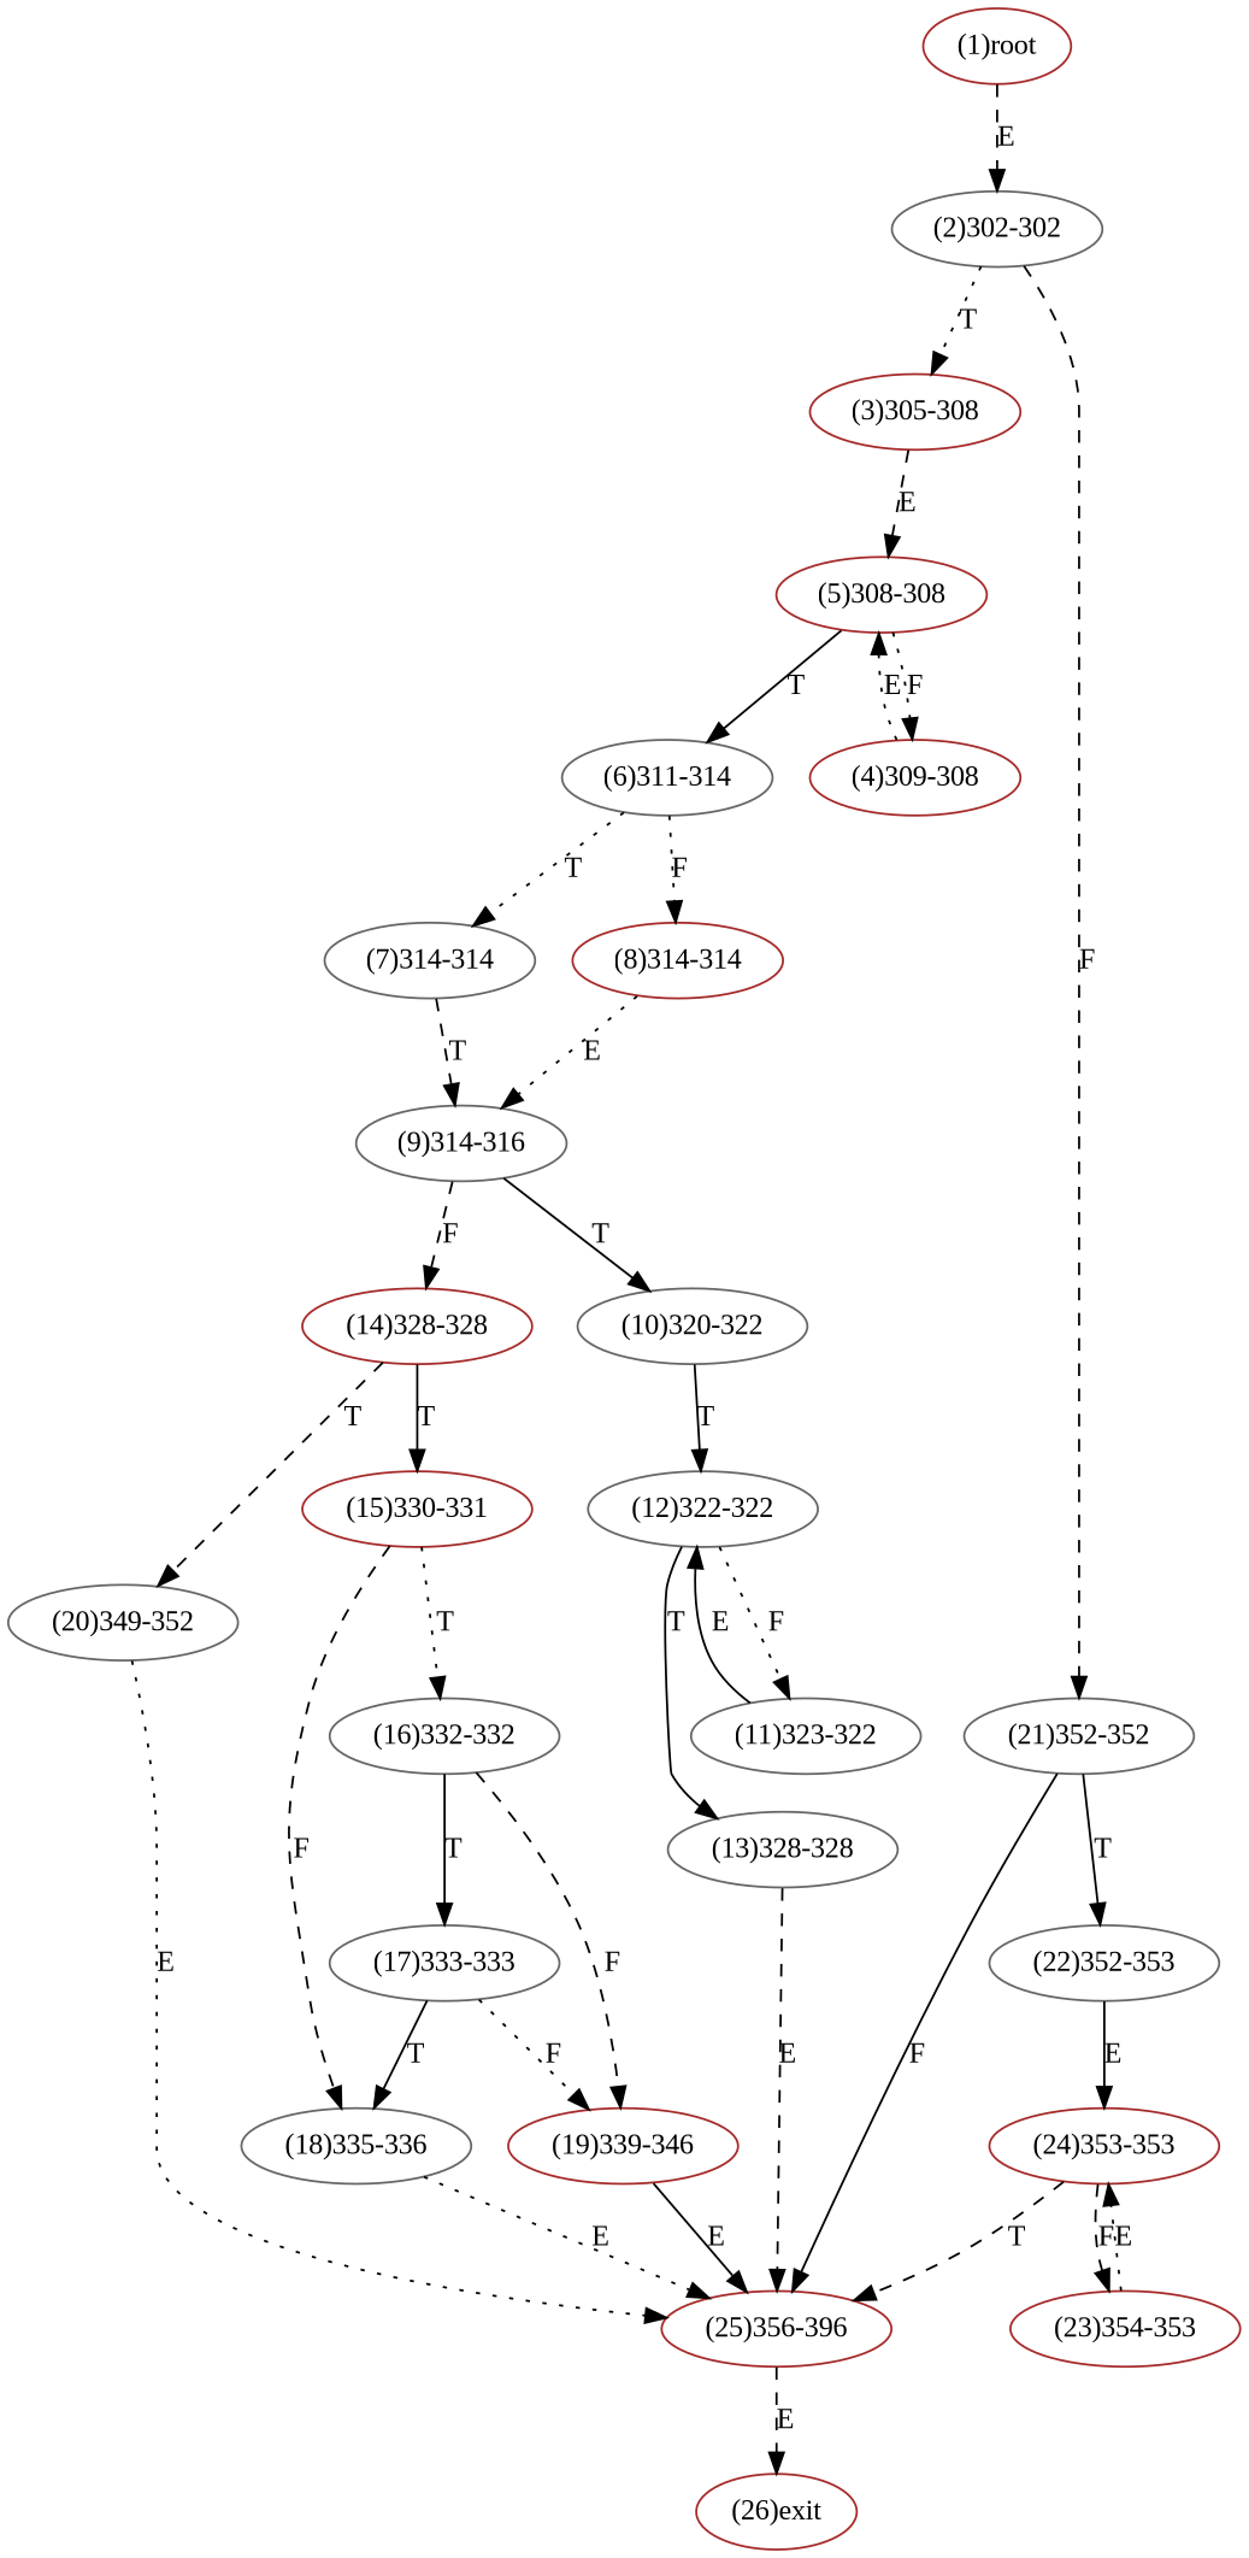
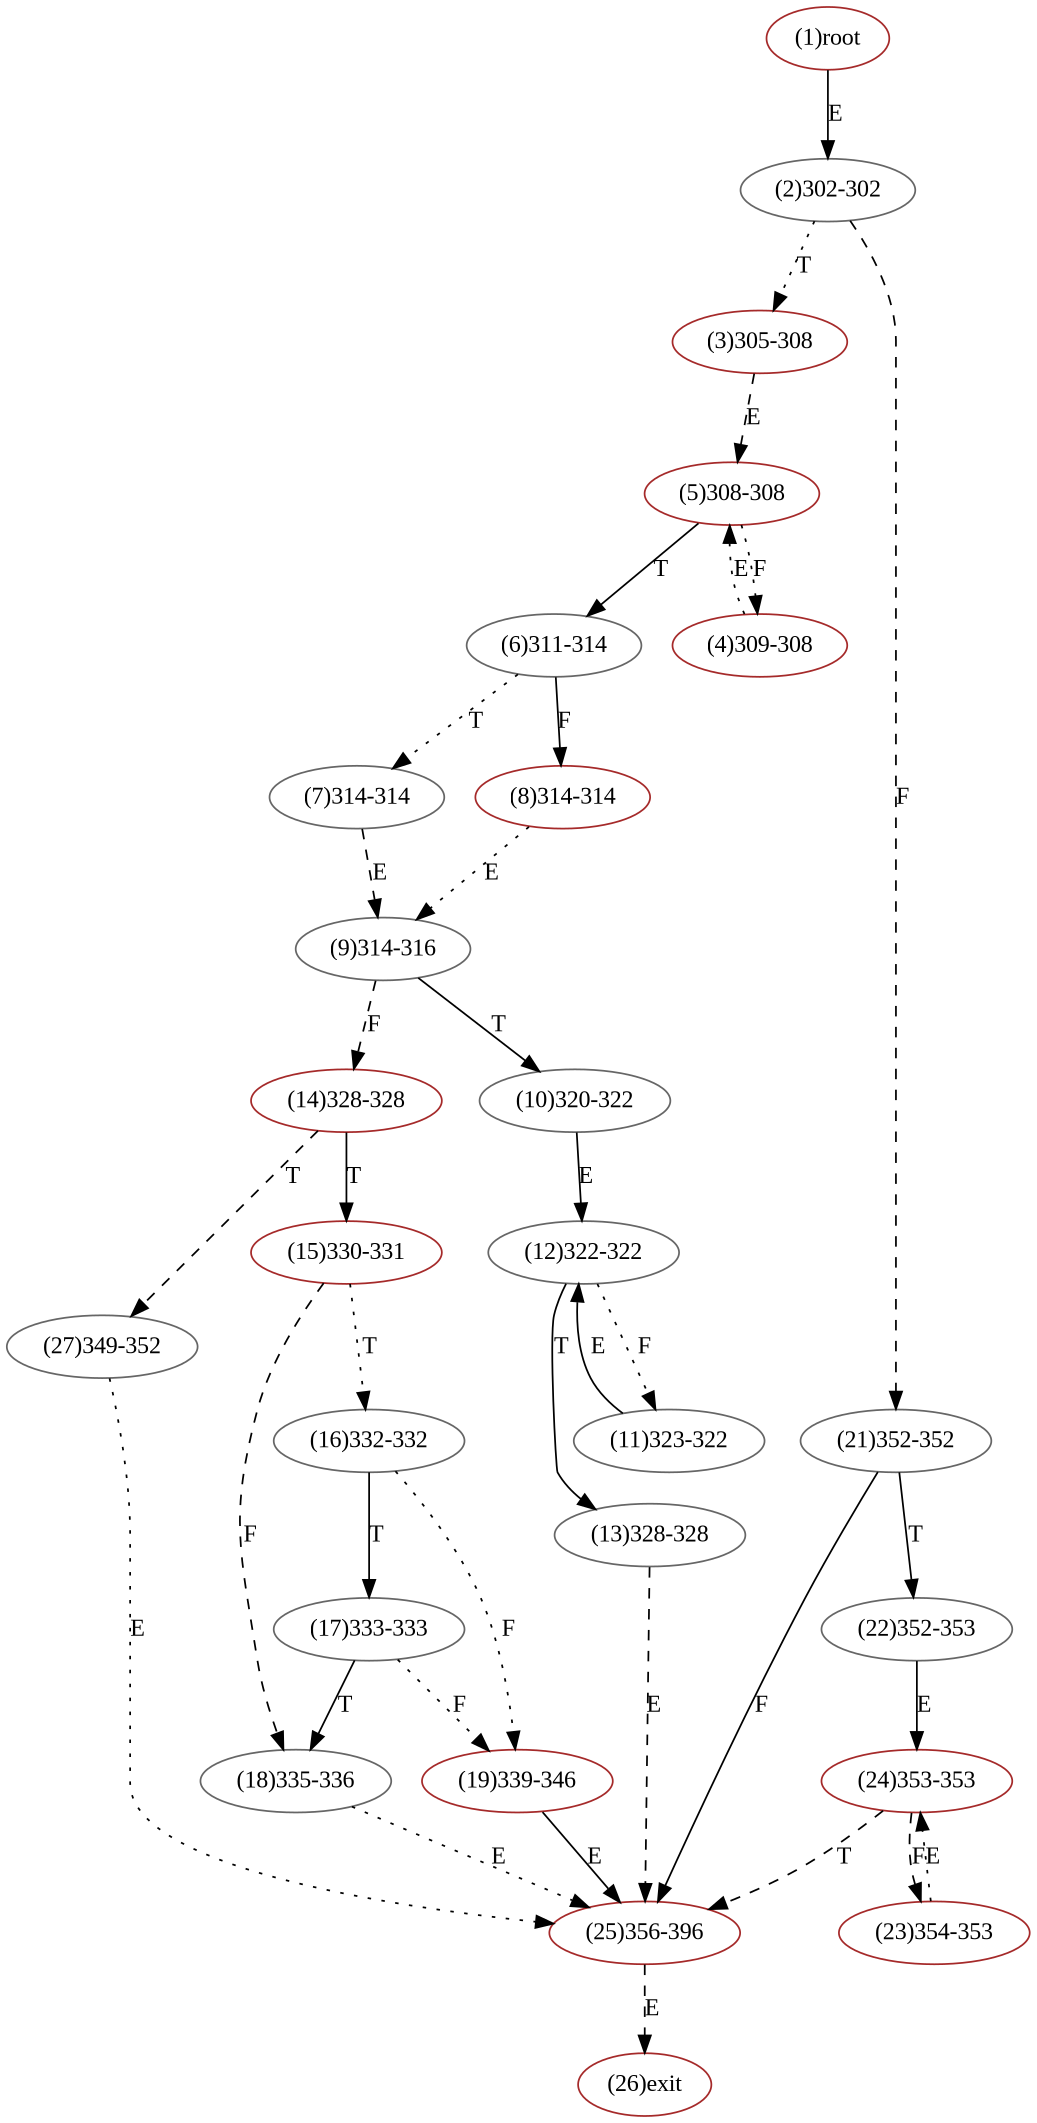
  digraph {
    fontname="Liberation Serif"
    node [color=gray40 fontname="Liberation Serif"]
    edge [fontname="Liberation Serif" style=dashed]
    n1 [color=brown label="(1)root"]
    n2 [label="(2)302-302"]
    n3 [color=brown label="(3)305-308"]
    n4 [label="(21)352-352"]
    n5 [color=brown label="(5)308-308"]
    n6 [color=brown label="(25)356-396"]
    n7 [label="(22)352-353"]
    n8 [color=brown label="(4)309-308"]
    n9 [label="(6)311-314"]
    n10 [label="(7)314-314"]
    n11 [color=brown label="(8)314-314"]
    n12 [label="(9)314-316"]
    n13 [label="(10)320-322"]
    n14 [color=brown label="(14)328-328"]
    n15 [label="(12)322-322"]
    n16 [color=brown label="(15)330-331"]
-   n17 [label="(20)349-352"]
+   n17 [label="(27)349-352"]
    n18 [label="(11)323-322"]
    n19 [label="(13)328-328"]
    n20 [color=brown label="(26)exit"]
    n21 [label="(16)332-332"]
    n22 [label="(18)335-336"]
    n23 [label="(17)333-333"]
    n24 [color=brown label="(19)339-346"]
    n25 [color=brown label="(24)353-353"]
    n26 [color=brown label="(23)354-353"]
-   n1 -> n2 [label=E]
+   n1 -> n2 [label=E style=solid]
    n2 -> n3 [label=T style=dotted]
    n2 -> n4 [label=F]
    n3 -> n5 [label=E]
    n4 -> n6 [label=F style=solid]
    n4 -> n7 [label=T style=solid]
    n5 -> n8 [label=F style=dotted]
    n5 -> n9 [label=T style=solid]
    n6 -> n20 [label=E]
    n7 -> n25 [label=E style=solid]
    n8 -> n5 [label=E style=dotted]
    n9 -> n10 [label=T style=dotted]
-   n9 -> n11 [label=F style=dotted]
-   n10 -> n12 [label=T]
+   n9 -> n11 [label=F style=solid]
+   n10 -> n12 [label=E]
    n11 -> n12 [label=E style=dotted]
    n12 -> n13 [label=T style=solid]
    n12 -> n14 [label=F]
-   n13 -> n15 [label=T style=solid]
+   n13 -> n15 [label=E style=solid]
    n14 -> n16 [label=T style=solid]
    n14 -> n17 [label=T]
    n15 -> n18 [label=F style=dotted]
    n15 -> n19 [label=T style=solid]
    n16 -> n21 [label=T style=dotted]
    n16 -> n22 [label=F]
    n17 -> n6 [label=E style=dotted]
    n18 -> n15 [label=E style=solid]
    n19 -> n6 [label=E]
    n21 -> n23 [label=T style=solid]
-   n21 -> n24 [label=F]
+   n21 -> n24 [label=F style=dotted]
    n22 -> n6 [label=E style=dotted]
    n23 -> n22 [label=T style=solid]
    n23 -> n24 [label=F style=dotted]
    n24 -> n6 [label=E style=solid]
    n25 -> n6 [label=T]
    n25 -> n26 [label=F]
    n26 -> n25 [label=E style=dotted]
  }
